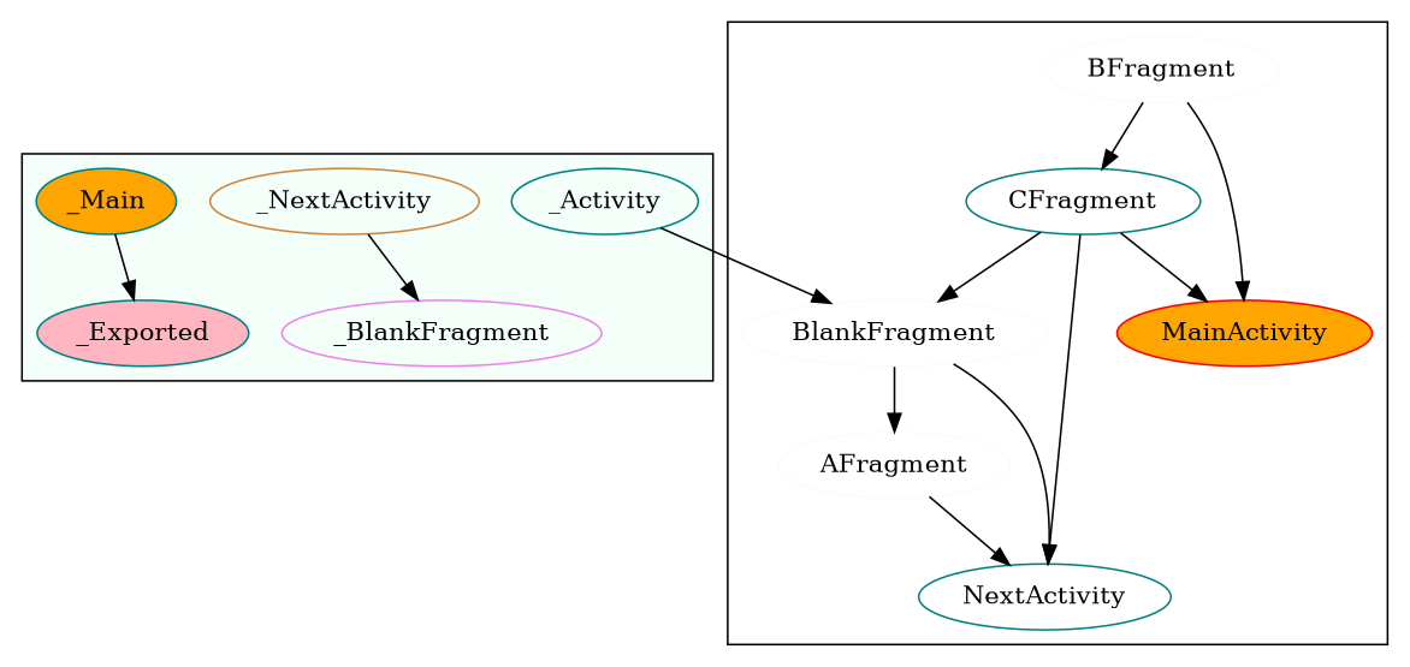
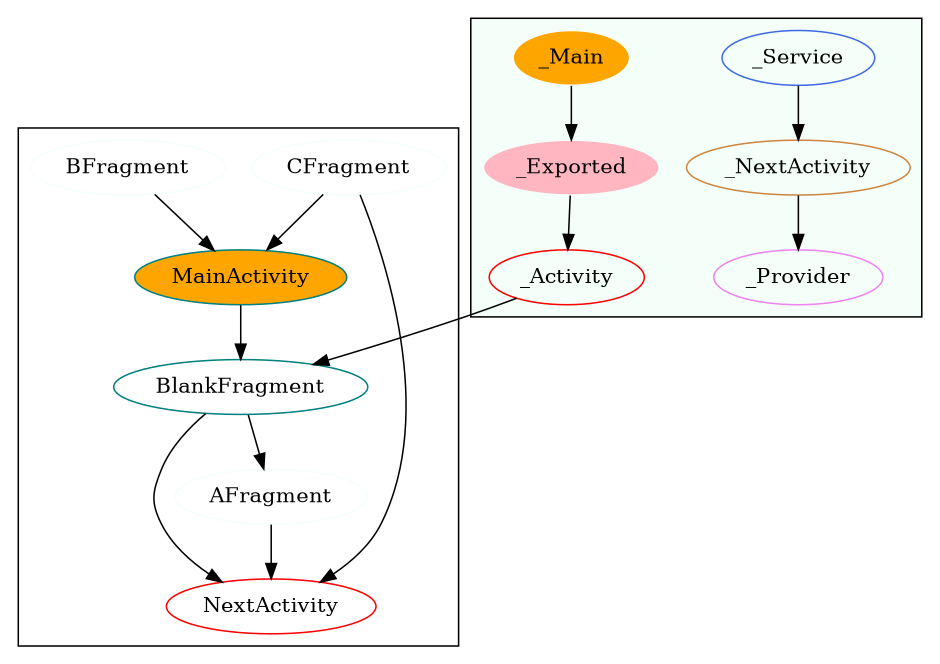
  digraph {
    node [color=mintcream]
-   _Activity [color=teal]
+   _Activity [color=red]
+   _Service [color=royalblue]
    n3 [color=peru label=_NextActivity]
-   _Provider [color=violet label=_BlankFragment]
-   _Main [color=teal fillcolor=orange style=filled]
-   _Exported [color=teal fillcolor=lightpink style=filled]
-   MainActivity [color=red fillcolor=orange style=filled]
-   BlankFragment
-   NextActivity [color=teal]
-   CFragment [color=teal]
+   _Provider [color=violet]
+   _Main [fillcolor=orange style=filled]
+   _Exported [fillcolor=lightpink style=filled]
+   MainActivity [color=teal fillcolor=orange style=filled]
+   BlankFragment [color=teal]
+   NextActivity [color=red]
+   CFragment
    AFragment
    BFragment
    subgraph cluster_1 {
      bgcolor=mintcream
      _Activity
+     _Service
      n3
      _Provider
      _Main
      _Exported
    }
    subgraph cluster_2 {
      MainActivity
      BlankFragment
      NextActivity
      CFragment
      AFragment
      BFragment
    }
    _Activity -> BlankFragment
+   _Service -> n3
    n3 -> _Provider
    _Main -> _Exported
-   CFragment -> BlankFragment
+   _Exported -> _Activity
+   MainActivity -> BlankFragment
    BlankFragment -> NextActivity
    BlankFragment -> AFragment
    CFragment -> MainActivity
    CFragment -> NextActivity
    AFragment -> NextActivity
    BFragment -> MainActivity
-   BFragment -> CFragment
  }
